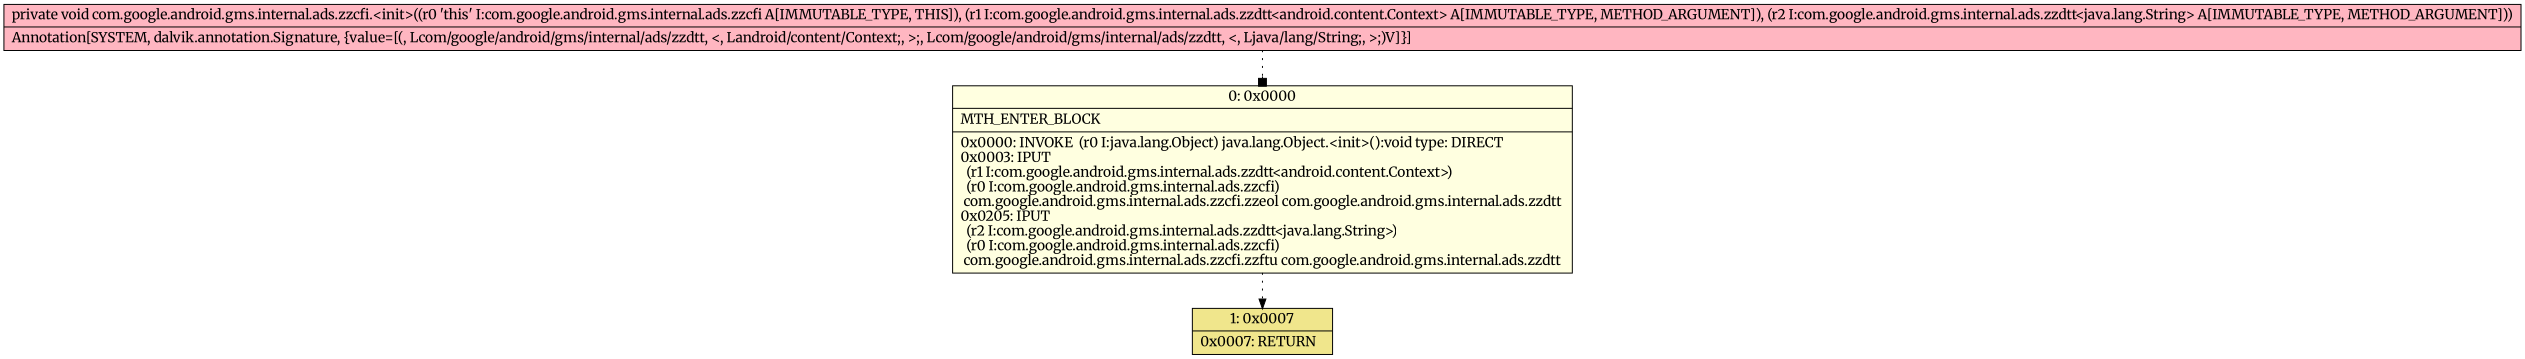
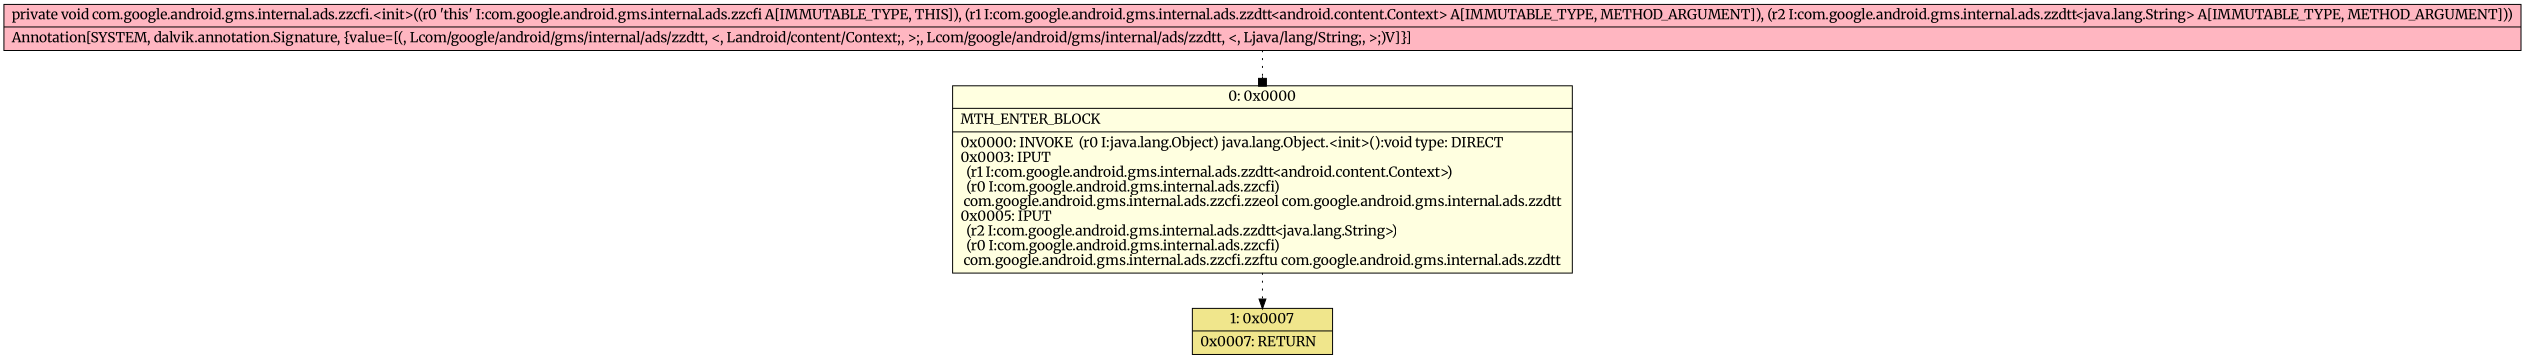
  digraph {
    fontname=Merriweather
    node [shape=record style=filled fontname=Merriweather]
    edge [style=dotted fontname=Merriweather]
-   n1 [label="{0\:\ 0x0000|MTH_ENTER_BLOCK\l|0x0000: INVOKE  (r0 I:java.lang.Object) java.lang.Object.\<init\>():void type: DIRECT \l0x0003: IPUT  \l  (r1 I:com.google.android.gms.internal.ads.zzdtt\<android.content.Context\>)\l  (r0 I:com.google.android.gms.internal.ads.zzcfi)\l com.google.android.gms.internal.ads.zzcfi.zzeol com.google.android.gms.internal.ads.zzdtt \l0x0205: IPUT  \l  (r2 I:com.google.android.gms.internal.ads.zzdtt\<java.lang.String\>)\l  (r0 I:com.google.android.gms.internal.ads.zzcfi)\l com.google.android.gms.internal.ads.zzcfi.zzftu com.google.android.gms.internal.ads.zzdtt \l}" fillcolor=lightyellow]
+   n1 [label="{0\:\ 0x0000|MTH_ENTER_BLOCK\l|0x0000: INVOKE  (r0 I:java.lang.Object) java.lang.Object.\<init\>():void type: DIRECT \l0x0003: IPUT  \l  (r1 I:com.google.android.gms.internal.ads.zzdtt\<android.content.Context\>)\l  (r0 I:com.google.android.gms.internal.ads.zzcfi)\l com.google.android.gms.internal.ads.zzcfi.zzeol com.google.android.gms.internal.ads.zzdtt \l0x0005: IPUT  \l  (r2 I:com.google.android.gms.internal.ads.zzdtt\<java.lang.String\>)\l  (r0 I:com.google.android.gms.internal.ads.zzcfi)\l com.google.android.gms.internal.ads.zzcfi.zzftu com.google.android.gms.internal.ads.zzdtt \l}" fillcolor=lightyellow]
    n2 [label="{1\:\ 0x0007|0x0007: RETURN   \l}" fillcolor=khaki]
    n3 [label="{private void com.google.android.gms.internal.ads.zzcfi.\<init\>((r0 'this' I:com.google.android.gms.internal.ads.zzcfi A[IMMUTABLE_TYPE, THIS]), (r1 I:com.google.android.gms.internal.ads.zzdtt\<android.content.Context\> A[IMMUTABLE_TYPE, METHOD_ARGUMENT]), (r2 I:com.google.android.gms.internal.ads.zzdtt\<java.lang.String\> A[IMMUTABLE_TYPE, METHOD_ARGUMENT]))  | Annotation[SYSTEM, dalvik.annotation.Signature, \{value=[(, Lcom\/google\/android\/gms\/internal\/ads\/zzdtt, \<, Landroid\/content\/Context;, \>;, Lcom\/google\/android\/gms\/internal\/ads\/zzdtt, \<, Ljava\/lang\/String;, \>;)V]\}]\l}" fillcolor=lightpink]
    n1 -> n2 [arrowhead=normal]
    n3 -> n1 [arrowhead=box]
  }
